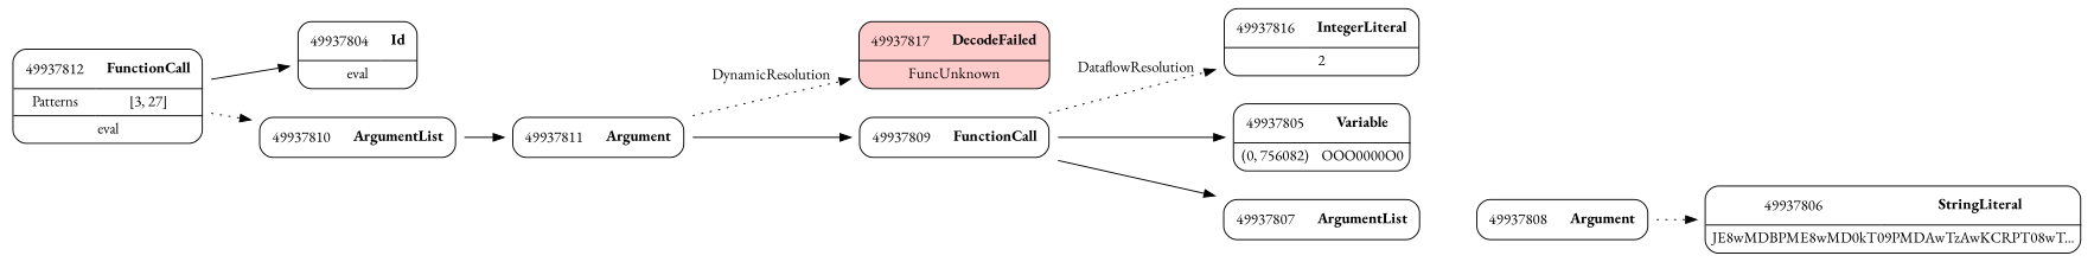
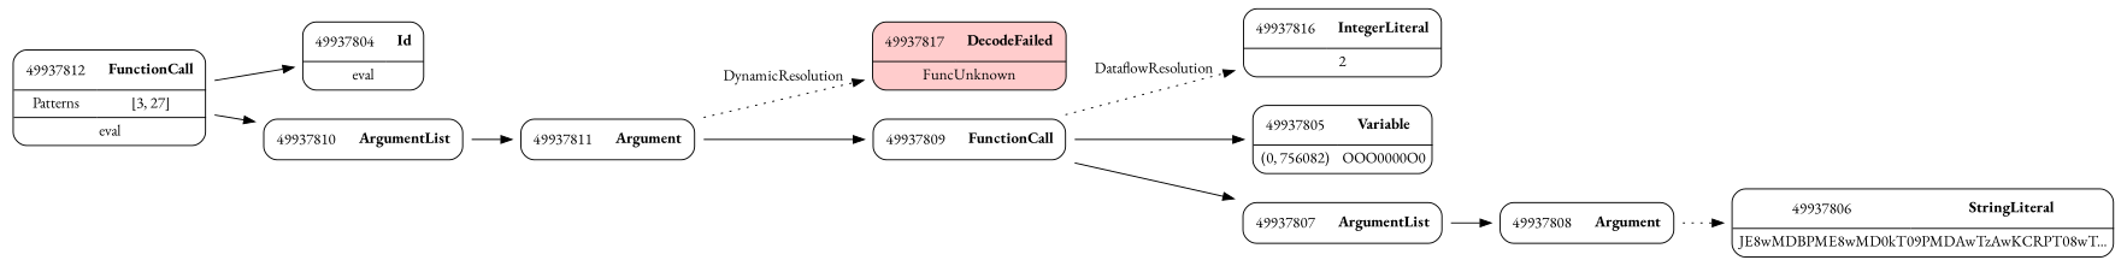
  digraph {
    fontname="EB Garamond"
    rankdir=LR
    node [fontname="EB Garamond" shape=none]
    edge [fontname="EB Garamond" weight=2]
    n1 [label=<<TABLE border='1' cellspacing='0' cellpadding='10' style='rounded' bgcolor='#FFCCCC' ><TR><TD border='0'>49937817</TD><TD border='0'><B>DecodeFailed</B></TD></TR><HR/><TR><TD border='0' cellpadding='5' colspan='2'>FuncUnknown</TD></TR></TABLE>>]
    n2 [label=<<TABLE border='1' cellspacing='0' cellpadding='10' style='rounded' ><TR><TD border='0'>49937816</TD><TD border='0'><B>IntegerLiteral</B></TD></TR><HR/><TR><TD border='0' cellpadding='5' colspan='2'>2</TD></TR></TABLE>>]
    n3 [label=<<TABLE border='1' cellspacing='0' cellpadding='10' style='rounded' ><TR><TD border='0'>49937805</TD><TD border='0'><B>Variable</B></TD></TR><HR/><TR><TD border='0' cellpadding='5'>(0, 756082)</TD><TD border='0' cellpadding='5'>OOO0000O0</TD></TR></TABLE>>]
    n4 [label=<<TABLE border='1' cellspacing='0' cellpadding='10' style='rounded' ><TR><TD border='0'>49937804</TD><TD border='0'><B>Id</B></TD></TR><HR/><TR><TD border='0' cellpadding='5' colspan='2'>eval</TD></TR></TABLE>>]
    n5 [label=<<TABLE border='1' cellspacing='0' cellpadding='10' style='rounded' ><TR><TD border='0'>49937807</TD><TD border='0'><B>ArgumentList</B></TD></TR></TABLE>>]
    n6 [label=<<TABLE border='1' cellspacing='0' cellpadding='10' style='rounded' ><TR><TD border='0'>49937808</TD><TD border='0'><B>Argument</B></TD></TR></TABLE>>]
    n7 [label=<<TABLE border='1' cellspacing='0' cellpadding='10' style='rounded' ><TR><TD border='0'>49937806</TD><TD border='0'><B>StringLiteral</B></TD></TR><HR/><TR><TD border='0' cellpadding='5' colspan='2'>JE8wMDBPME8wMD0kT09PMDAwTzAwKCRPT08wT...</TD></TR></TABLE>>]
    n8 [label=<<TABLE border='1' cellspacing='0' cellpadding='10' style='rounded' ><TR><TD border='0'>49937809</TD><TD border='0'><B>FunctionCall</B></TD></TR></TABLE>>]
    n9 [label=<<TABLE border='1' cellspacing='0' cellpadding='10' style='rounded' ><TR><TD border='0'>49937811</TD><TD border='0'><B>Argument</B></TD></TR></TABLE>>]
    n10 [label=<<TABLE border='1' cellspacing='0' cellpadding='10' style='rounded' ><TR><TD border='0'>49937810</TD><TD border='0'><B>ArgumentList</B></TD></TR></TABLE>>]
    n11 [label=<<TABLE border='1' cellspacing='0' cellpadding='10' style='rounded' ><TR><TD border='0'>49937812</TD><TD border='0'><B>FunctionCall</B></TD></TR><HR/><TR><TD border='0' cellpadding='5'>Patterns</TD><TD border='0' cellpadding='5'>[3, 27]</TD></TR><HR/><TR><TD border='0' cellpadding='5' colspan='2'>eval</TD></TR></TABLE>>]
+   n5 -> n6
    n6 -> n7 [style=dotted]
    n8 -> n2 [label=DataflowResolution style=dotted weight=""]
    n8 -> n3
    n8 -> n5
    n9 -> n1 [label=DynamicResolution style=dotted weight=""]
    n9 -> n8
    n10 -> n9
    n11 -> n4
-   n11 -> n10 [style=dotted]
+   n11 -> n10
  }
